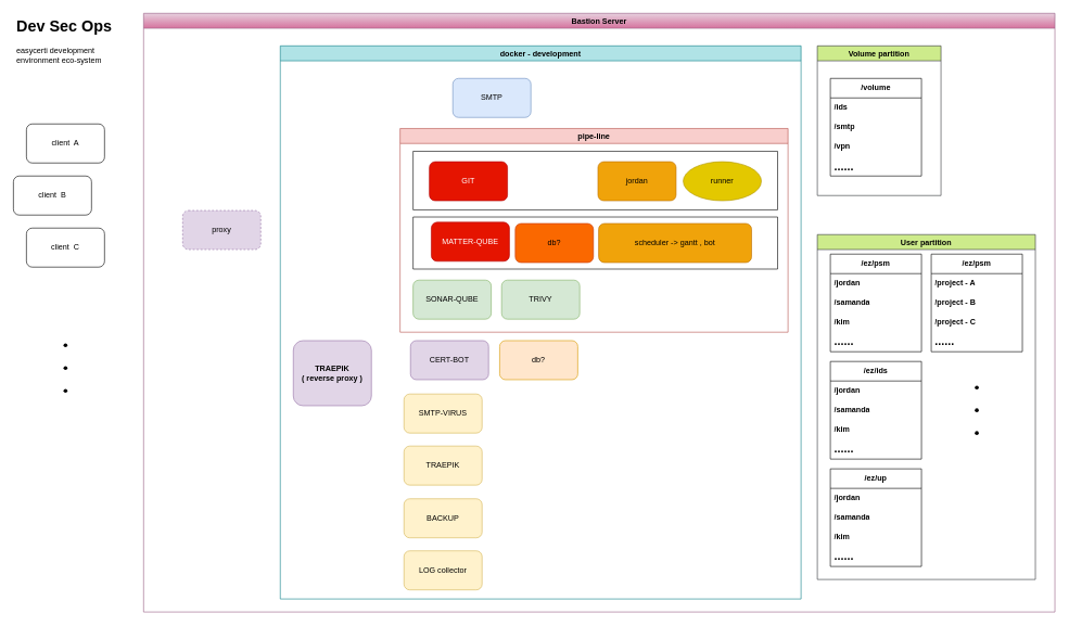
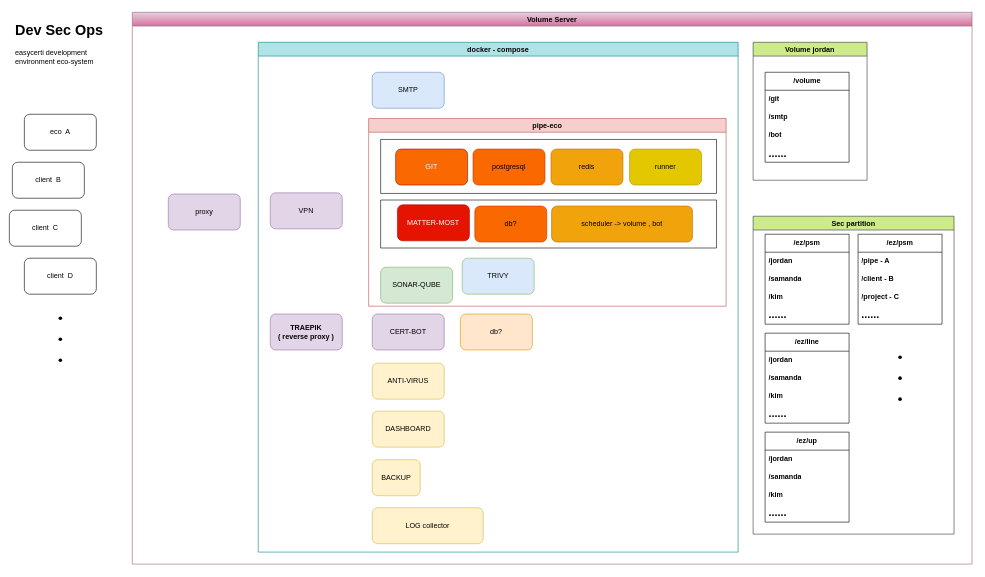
  <mxCell id="0" />
  <mxCell id="1" parent="0" />
- <mxCell id="2" value="client&amp;nbsp; A" style="rounded=1;whiteSpace=wrap;html=1;" parent="1" vertex="1"><mxGeometry x="40" y="190" width="120" height="60" as="geometry" /></mxCell>
- <mxCell id="3" value="&lt;h1&gt;Dev Sec Ops&lt;/h1&gt;&lt;p&gt;easycerti development environment eco-system&lt;/p&gt;" style="text;html=1;strokeColor=none;fillColor=none;spacing=5;spacingTop=-20;whiteSpace=wrap;overflow=hidden;rounded=0;" parent="1" vertex="1"><mxGeometry x="20" y="20" width="190" height="120" as="geometry" /></mxCell>
- <mxCell id="4" value="Bastion Server" style="swimlane;whiteSpace=wrap;html=1;fillColor=#e6d0de;strokeColor=#996185;gradientColor=#d5739d;" parent="1" vertex="1"><mxGeometry x="220" y="20" width="1400" height="920" as="geometry" /></mxCell>
- <mxCell id="5" value="docker - development" style="swimlane;whiteSpace=wrap;html=1;fillColor=#b0e3e6;strokeColor=#0e8088;" parent="4" vertex="1"><mxGeometry x="210" y="50" width="800" height="850" as="geometry" /></mxCell>
- <mxCell id="6" value="CERT-BOT" style="rounded=1;whiteSpace=wrap;html=1;fillColor=#e1d5e7;strokeColor=#9673a6;" parent="5" vertex="1"><mxGeometry x="200" y="453" width="120" height="60" as="geometry" /></mxCell>
- <mxCell id="7" value="&lt;b&gt;TRAEPIK&lt;br&gt;( reverse proxy )&lt;/b&gt;" style="rounded=1;whiteSpace=wrap;html=1;fillColor=#e1d5e7;strokeColor=#9673a6;" parent="5" vertex="1"><mxGeometry x="20" y="453" width="120" height="100" as="geometry" /></mxCell>
- <mxCell id="8" value="SMTP-VIRUS" style="rounded=1;whiteSpace=wrap;html=1;fillColor=#fff2cc;strokeColor=#d6b656;" parent="5" vertex="1"><mxGeometry x="190" y="535" width="120" height="60" as="geometry" /></mxCell>
- <mxCell id="10" value="TRAEPIK" style="rounded=1;whiteSpace=wrap;html=1;fillColor=#fff2cc;strokeColor=#d6b656;" parent="5" vertex="1"><mxGeometry x="190" y="615" width="120" height="60" as="geometry" /></mxCell>
- <mxCell id="11" value="GIT" style="rounded=1;whiteSpace=wrap;html=1;fillColor=#e51400;fontColor=#ffffff;strokeColor=#B20000;" parent="5" vertex="1"><mxGeometry x="229" y="178" width="120" height="60" as="geometry" /></mxCell>
- <mxCell id="12" value="SMTP" style="rounded=1;whiteSpace=wrap;html=1;fillColor=#dae8fc;strokeColor=#6c8ebf;" parent="5" vertex="1"><mxGeometry x="265" y="50" width="120" height="60" as="geometry" /></mxCell>
- <mxCell id="13" value="MATTER-QUBE" style="rounded=1;whiteSpace=wrap;html=1;fillColor=#e51400;fontColor=#ffffff;strokeColor=#B20000;" parent="5" vertex="1"><mxGeometry x="232" y="271" width="120" height="60" as="geometry" /></mxCell>
- <mxCell id="15" value="jordan" style="rounded=1;whiteSpace=wrap;html=1;fillColor=#f0a30a;fontColor=#000000;strokeColor=#BD7000;" parent="5" vertex="1"><mxGeometry x="488" y="178" width="120" height="60" as="geometry" /></mxCell>
+ <mxCell id="2" value="eco&amp;nbsp; A" style="rounded=1;whiteSpace=wrap;html=1;" parent="1" vertex="1"><mxGeometry x="40" y="190" width="120" height="60" as="geometry" /></mxCell>
+ <mxCell id="3" value="&lt;h1&gt;Dev Sec Ops&lt;/h1&gt;&lt;p&gt;easycerti development environment eco-system&lt;/p&gt;" style="text;html=1;strokeColor=none;fillColor=none;spacing=5;spacingTop=-20;whiteSpace=wrap;overflow=hidden;rounded=0;" parent="1" vertex="1"><mxGeometry x="20" y="30" width="190" height="120" as="geometry" /></mxCell>
+ <mxCell id="4" value="Volume Server" style="swimlane;whiteSpace=wrap;html=1;fillColor=#e6d0de;strokeColor=#996185;gradientColor=#d5739d;" parent="1" vertex="1"><mxGeometry x="220" y="20" width="1400" height="920" as="geometry" /></mxCell>
+ <mxCell id="5" value="docker - compose" style="swimlane;whiteSpace=wrap;html=1;fillColor=#b0e3e6;strokeColor=#0e8088;" parent="4" vertex="1"><mxGeometry x="210" y="50" width="800" height="850" as="geometry" /></mxCell>
+ <mxCell id="6" value="CERT-BOT" style="rounded=1;whiteSpace=wrap;html=1;fillColor=#e1d5e7;strokeColor=#9673a6;" parent="5" vertex="1"><mxGeometry x="190" y="453" width="120" height="60" as="geometry" /></mxCell>
+ <mxCell id="7" value="&lt;b&gt;TRAEPIK&lt;br&gt;( reverse proxy )&lt;/b&gt;" style="rounded=1;whiteSpace=wrap;html=1;fillColor=#e1d5e7;strokeColor=#9673a6;" parent="5" vertex="1"><mxGeometry x="20" y="453" width="120" height="60" as="geometry" /></mxCell>
+ <mxCell id="8" value="ANTI-VIRUS" style="rounded=1;whiteSpace=wrap;html=1;fillColor=#fff2cc;strokeColor=#d6b656;" parent="5" vertex="1"><mxGeometry x="190" y="535" width="120" height="60" as="geometry" /></mxCell>
+ <mxCell id="9" value="VPN" style="rounded=1;whiteSpace=wrap;html=1;fillColor=#e1d5e7;strokeColor=#9673a6;" parent="5" vertex="1"><mxGeometry x="20" y="251" width="120" height="60" as="geometry" /></mxCell>
+ <mxCell id="10" value="DASHBOARD" style="rounded=1;whiteSpace=wrap;html=1;fillColor=#fff2cc;strokeColor=#d6b656;" parent="5" vertex="1"><mxGeometry x="190" y="615" width="120" height="60" as="geometry" /></mxCell>
+ <mxCell id="11" value="GIT" style="rounded=1;whiteSpace=wrap;html=1;fillColor=#fa6800;fontColor=#ffffff;strokeColor=#B20000;" parent="5" vertex="1"><mxGeometry x="229" y="178" width="120" height="60" as="geometry" /></mxCell>
+ <mxCell id="12" value="SMTP" style="rounded=1;whiteSpace=wrap;html=1;fillColor=#dae8fc;strokeColor=#6c8ebf;" parent="5" vertex="1"><mxGeometry x="190" y="50" width="120" height="60" as="geometry" /></mxCell>
+ <mxCell id="13" value="MATTER-MOST" style="rounded=1;whiteSpace=wrap;html=1;fillColor=#e51400;fontColor=#ffffff;strokeColor=#B20000;" parent="5" vertex="1"><mxGeometry x="232" y="271" width="120" height="60" as="geometry" /></mxCell>
+ <mxCell id="14" value="postgresql" style="rounded=1;whiteSpace=wrap;html=1;fillColor=#fa6800;fontColor=#000000;strokeColor=#C73500;" parent="5" vertex="1"><mxGeometry x="358" y="178" width="120" height="60" as="geometry" /></mxCell>
+ <mxCell id="15" value="redis" style="rounded=1;whiteSpace=wrap;html=1;fillColor=#f0a30a;fontColor=#000000;strokeColor=#BD7000;" parent="5" vertex="1"><mxGeometry x="488" y="178" width="120" height="60" as="geometry" /></mxCell>
  <mxCell id="16" value="db?" style="rounded=1;whiteSpace=wrap;html=1;fillColor=#ffe6cc;strokeColor=#d79b00;" parent="5" vertex="1"><mxGeometry x="337" y="453" width="120" height="60" as="geometry" /></mxCell>
- <mxCell id="17" value="pipe-line" style="swimlane;whiteSpace=wrap;html=1;fillColor=#f8cecc;strokeColor=#b85450;" parent="5" vertex="1"><mxGeometry x="184" y="127" width="596" height="313" as="geometry" /></mxCell>
+ <mxCell id="17" value="pipe-eco" style="swimlane;whiteSpace=wrap;html=1;fillColor=#f8cecc;strokeColor=#b85450;" parent="5" vertex="1"><mxGeometry x="184" y="127" width="596" height="313" as="geometry" /></mxCell>
  <mxCell id="18" value="" style="swimlane;startSize=0;" parent="17" vertex="1"><mxGeometry x="20" y="136" width="560" height="80" as="geometry" /></mxCell>
- <mxCell id="19" value="scheduler -&amp;gt; gantt , bot" style="rounded=1;whiteSpace=wrap;html=1;fillColor=#f0a30a;fontColor=#000000;strokeColor=#BD7000;" parent="18" vertex="1"><mxGeometry x="285" y="10" width="235" height="60" as="geometry" /></mxCell>
+ <mxCell id="19" value="scheduler -&amp;gt; volume , bot" style="rounded=1;whiteSpace=wrap;html=1;fillColor=#f0a30a;fontColor=#000000;strokeColor=#BD7000;" parent="18" vertex="1"><mxGeometry x="285" y="10" width="235" height="60" as="geometry" /></mxCell>
  <mxCell id="20" value="db?" style="rounded=1;whiteSpace=wrap;html=1;fillColor=#fa6800;fontColor=#000000;strokeColor=#C73500;" parent="18" vertex="1"><mxGeometry x="157" y="10" width="120" height="60" as="geometry" /></mxCell>
  <mxCell id="21" value="" style="swimlane;startSize=0;" parent="17" vertex="1"><mxGeometry x="20" y="35" width="560" height="90" as="geometry" /></mxCell>
- <mxCell id="22" value="runner" style="ellipse;whiteSpace=wrap;html=1;fillColor=#e3c800;fontColor=#000000;strokeColor=#B09500;" parent="21" vertex="1"><mxGeometry x="415" y="16" width="120" height="60" as="geometry" /></mxCell>
- <mxCell id="23" value="SONAR-QUBE" style="rounded=1;whiteSpace=wrap;html=1;fillColor=#d5e8d4;strokeColor=#82b366;" parent="17" vertex="1"><mxGeometry x="20" y="233" width="120" height="60" as="geometry" /></mxCell>
- <mxCell id="24" value="TRIVY" style="rounded=1;whiteSpace=wrap;html=1;fillColor=#d5e8d4;strokeColor=#82b366;" parent="17" vertex="1"><mxGeometry x="156" y="233" width="120" height="60" as="geometry" /></mxCell>
- <mxCell id="25" value="BACKUP" style="rounded=1;whiteSpace=wrap;html=1;fillColor=#fff2cc;strokeColor=#d6b656;" parent="5" vertex="1"><mxGeometry x="190" y="696" width="120" height="60" as="geometry" /></mxCell>
- <mxCell id="26" value="LOG collector" style="rounded=1;whiteSpace=wrap;html=1;fillColor=#fff2cc;strokeColor=#d6b656;" parent="5" vertex="1"><mxGeometry x="190" y="776" width="120" height="60" as="geometry" /></mxCell>
- <mxCell id="27" value="proxy" style="rounded=1;whiteSpace=wrap;html=1;fillColor=#e1d5e7;strokeColor=#9673a6;dashed=1;" parent="4" vertex="1"><mxGeometry x="60" y="303" width="120" height="60" as="geometry" /></mxCell>
- <mxCell id="28" value="Volume partition" style="swimlane;whiteSpace=wrap;html=1;fillColor=#cdeb8b;strokeColor=#36393d;" parent="4" vertex="1"><mxGeometry x="1035" y="50" width="190" height="230" as="geometry" /></mxCell>
+ <mxCell id="22" value="runner" style="rounded=1;whiteSpace=wrap;html=1;fillColor=#e3c800;fontColor=#000000;strokeColor=#B09500;" parent="21" vertex="1"><mxGeometry x="415" y="16" width="120" height="60" as="geometry" /></mxCell>
+ <mxCell id="23" value="SONAR-QUBE" style="rounded=1;whiteSpace=wrap;html=1;fillColor=#d5e8d4;strokeColor=#82b366;" parent="17" vertex="1"><mxGeometry x="20" y="248" width="120" height="60" as="geometry" /></mxCell>
+ <mxCell id="24" value="TRIVY" style="rounded=1;whiteSpace=wrap;html=1;fillColor=#dae8fc;strokeColor=#82b366;" parent="17" vertex="1"><mxGeometry x="156" y="233" width="120" height="60" as="geometry" /></mxCell>
+ <mxCell id="25" value="BACKUP" style="rounded=1;whiteSpace=wrap;html=1;fillColor=#fff2cc;strokeColor=#d6b656;" parent="5" vertex="1"><mxGeometry x="190" y="696" width="80" height="60" as="geometry" /></mxCell>
+ <mxCell id="26" value="LOG collector" style="rounded=1;whiteSpace=wrap;html=1;fillColor=#fff2cc;strokeColor=#d6b656;" parent="5" vertex="1"><mxGeometry x="190" y="776" width="185" height="60" as="geometry" /></mxCell>
+ <mxCell id="27" value="proxy" style="rounded=1;whiteSpace=wrap;html=1;fillColor=#e1d5e7;strokeColor=#9673a6;" parent="4" vertex="1"><mxGeometry x="60" y="303" width="120" height="60" as="geometry" /></mxCell>
+ <mxCell id="28" value="Volume jordan" style="swimlane;whiteSpace=wrap;html=1;fillColor=#cdeb8b;strokeColor=#36393d;" parent="4" vertex="1"><mxGeometry x="1035" y="50" width="190" height="230" as="geometry" /></mxCell>
  <mxCell id="29" value="&lt;b&gt;/volume&lt;/b&gt;" style="swimlane;fontStyle=0;childLayout=stackLayout;horizontal=1;startSize=30;horizontalStack=0;resizeParent=1;resizeParentMax=0;resizeLast=0;collapsible=1;marginBottom=0;whiteSpace=wrap;html=1;" parent="28" vertex="1"><mxGeometry x="20" y="50" width="140" height="150" as="geometry" /></mxCell>
- <mxCell id="30" value="&lt;b&gt;/ids&lt;/b&gt;" style="text;strokeColor=none;fillColor=none;align=left;verticalAlign=middle;spacingLeft=4;spacingRight=4;overflow=hidden;points=[[0,0.5],[1,0.5]];portConstraint=eastwest;rotatable=0;whiteSpace=wrap;html=1;" parent="29" vertex="1"><mxGeometry y="30" width="140" height="30" as="geometry" /></mxCell>
+ <mxCell id="30" value="&lt;b&gt;/git&lt;/b&gt;" style="text;strokeColor=none;fillColor=none;align=left;verticalAlign=middle;spacingLeft=4;spacingRight=4;overflow=hidden;points=[[0,0.5],[1,0.5]];portConstraint=eastwest;rotatable=0;whiteSpace=wrap;html=1;" parent="29" vertex="1"><mxGeometry y="30" width="140" height="30" as="geometry" /></mxCell>
  <mxCell id="31" value="&lt;b&gt;/smtp&lt;/b&gt;" style="text;strokeColor=none;fillColor=none;align=left;verticalAlign=middle;spacingLeft=4;spacingRight=4;overflow=hidden;points=[[0,0.5],[1,0.5]];portConstraint=eastwest;rotatable=0;whiteSpace=wrap;html=1;" parent="29" vertex="1"><mxGeometry y="60" width="140" height="30" as="geometry" /></mxCell>
- <mxCell id="32" value="&lt;b&gt;/vpn&lt;/b&gt;" style="text;strokeColor=none;fillColor=none;align=left;verticalAlign=middle;spacingLeft=4;spacingRight=4;overflow=hidden;points=[[0,0.5],[1,0.5]];portConstraint=eastwest;rotatable=0;whiteSpace=wrap;html=1;" parent="29" vertex="1"><mxGeometry y="90" width="140" height="30" as="geometry" /></mxCell>
+ <mxCell id="32" value="&lt;b&gt;/bot&lt;/b&gt;" style="text;strokeColor=none;fillColor=none;align=left;verticalAlign=middle;spacingLeft=4;spacingRight=4;overflow=hidden;points=[[0,0.5],[1,0.5]];portConstraint=eastwest;rotatable=0;whiteSpace=wrap;html=1;" parent="29" vertex="1"><mxGeometry y="90" width="140" height="30" as="geometry" /></mxCell>
  <mxCell id="33" value="&lt;font style=&quot;font-size: 18px;&quot;&gt;&lt;b&gt;......&lt;/b&gt;&lt;/font&gt;" style="text;strokeColor=none;fillColor=none;align=left;verticalAlign=middle;spacingLeft=4;spacingRight=4;overflow=hidden;points=[[0,0.5],[1,0.5]];portConstraint=eastwest;rotatable=0;whiteSpace=wrap;html=1;" parent="29" vertex="1"><mxGeometry y="120" width="140" height="30" as="geometry" /></mxCell>
- <mxCell id="34" value="User partition" style="swimlane;whiteSpace=wrap;html=1;fillColor=#cdeb8b;strokeColor=#36393d;" parent="4" vertex="1"><mxGeometry x="1035" y="340" width="335" height="530" as="geometry" /></mxCell>
+ <mxCell id="34" value="Sec partition" style="swimlane;whiteSpace=wrap;html=1;fillColor=#cdeb8b;strokeColor=#36393d;" parent="4" vertex="1"><mxGeometry x="1035" y="340" width="335" height="530" as="geometry" /></mxCell>
  <mxCell id="35" value="&lt;b&gt;/ez/psm&lt;/b&gt;" style="swimlane;fontStyle=0;childLayout=stackLayout;horizontal=1;startSize=30;horizontalStack=0;resizeParent=1;resizeParentMax=0;resizeLast=0;collapsible=1;marginBottom=0;whiteSpace=wrap;html=1;" parent="34" vertex="1"><mxGeometry x="20" y="30" width="140" height="150" as="geometry" /></mxCell>
  <mxCell id="36" value="&lt;b&gt;/jordan&lt;/b&gt;" style="text;strokeColor=none;fillColor=none;align=left;verticalAlign=middle;spacingLeft=4;spacingRight=4;overflow=hidden;points=[[0,0.5],[1,0.5]];portConstraint=eastwest;rotatable=0;whiteSpace=wrap;html=1;" parent="35" vertex="1"><mxGeometry y="30" width="140" height="30" as="geometry" /></mxCell>
  <mxCell id="37" value="&lt;b&gt;/samanda&lt;/b&gt;" style="text;strokeColor=none;fillColor=none;align=left;verticalAlign=middle;spacingLeft=4;spacingRight=4;overflow=hidden;points=[[0,0.5],[1,0.5]];portConstraint=eastwest;rotatable=0;whiteSpace=wrap;html=1;" parent="35" vertex="1"><mxGeometry y="60" width="140" height="30" as="geometry" /></mxCell>
  <mxCell id="38" value="&lt;b&gt;/kim&lt;/b&gt;" style="text;strokeColor=none;fillColor=none;align=left;verticalAlign=middle;spacingLeft=4;spacingRight=4;overflow=hidden;points=[[0,0.5],[1,0.5]];portConstraint=eastwest;rotatable=0;whiteSpace=wrap;html=1;" parent="35" vertex="1"><mxGeometry y="90" width="140" height="30" as="geometry" /></mxCell>
  <mxCell id="39" value="&lt;font style=&quot;font-size: 18px;&quot;&gt;&lt;b&gt;......&lt;/b&gt;&lt;/font&gt;" style="text;strokeColor=none;fillColor=none;align=left;verticalAlign=middle;spacingLeft=4;spacingRight=4;overflow=hidden;points=[[0,0.5],[1,0.5]];portConstraint=eastwest;rotatable=0;whiteSpace=wrap;html=1;" parent="35" vertex="1"><mxGeometry y="120" width="140" height="30" as="geometry" /></mxCell>
- <mxCell id="40" value="&lt;b&gt;/ez/ids&lt;/b&gt;" style="swimlane;fontStyle=0;childLayout=stackLayout;horizontal=1;startSize=30;horizontalStack=0;resizeParent=1;resizeParentMax=0;resizeLast=0;collapsible=1;marginBottom=0;whiteSpace=wrap;html=1;" parent="34" vertex="1"><mxGeometry x="20" y="195" width="140" height="150" as="geometry" /></mxCell>
+ <mxCell id="40" value="&lt;b&gt;/ez/line&lt;/b&gt;" style="swimlane;fontStyle=0;childLayout=stackLayout;horizontal=1;startSize=30;horizontalStack=0;resizeParent=1;resizeParentMax=0;resizeLast=0;collapsible=1;marginBottom=0;whiteSpace=wrap;html=1;" parent="34" vertex="1"><mxGeometry x="20" y="195" width="140" height="150" as="geometry" /></mxCell>
  <mxCell id="41" value="&lt;b style=&quot;border-color: var(--border-color);&quot;&gt;/jordan&lt;/b&gt;" style="text;strokeColor=none;fillColor=none;align=left;verticalAlign=middle;spacingLeft=4;spacingRight=4;overflow=hidden;points=[[0,0.5],[1,0.5]];portConstraint=eastwest;rotatable=0;whiteSpace=wrap;html=1;" parent="40" vertex="1"><mxGeometry y="30" width="140" height="30" as="geometry" /></mxCell>
  <mxCell id="42" value="&lt;b&gt;/samanda&lt;/b&gt;" style="text;strokeColor=none;fillColor=none;align=left;verticalAlign=middle;spacingLeft=4;spacingRight=4;overflow=hidden;points=[[0,0.5],[1,0.5]];portConstraint=eastwest;rotatable=0;whiteSpace=wrap;html=1;" parent="40" vertex="1"><mxGeometry y="60" width="140" height="30" as="geometry" /></mxCell>
  <mxCell id="43" value="&lt;b&gt;/kim&lt;/b&gt;" style="text;strokeColor=none;fillColor=none;align=left;verticalAlign=middle;spacingLeft=4;spacingRight=4;overflow=hidden;points=[[0,0.5],[1,0.5]];portConstraint=eastwest;rotatable=0;whiteSpace=wrap;html=1;" parent="40" vertex="1"><mxGeometry y="90" width="140" height="30" as="geometry" /></mxCell>
  <mxCell id="44" value="&lt;font style=&quot;font-size: 18px;&quot;&gt;&lt;b&gt;......&lt;/b&gt;&lt;/font&gt;" style="text;strokeColor=none;fillColor=none;align=left;verticalAlign=middle;spacingLeft=4;spacingRight=4;overflow=hidden;points=[[0,0.5],[1,0.5]];portConstraint=eastwest;rotatable=0;whiteSpace=wrap;html=1;" parent="40" vertex="1"><mxGeometry y="120" width="140" height="30" as="geometry" /></mxCell>
  <mxCell id="45" value="&lt;b&gt;/ez/up&lt;/b&gt;" style="swimlane;fontStyle=0;childLayout=stackLayout;horizontal=1;startSize=30;horizontalStack=0;resizeParent=1;resizeParentMax=0;resizeLast=0;collapsible=1;marginBottom=0;whiteSpace=wrap;html=1;" parent="34" vertex="1"><mxGeometry x="20" y="360" width="140" height="150" as="geometry" /></mxCell>
  <mxCell id="46" value="&lt;b style=&quot;border-color: var(--border-color);&quot;&gt;/jordan&lt;/b&gt;" style="text;strokeColor=none;fillColor=none;align=left;verticalAlign=middle;spacingLeft=4;spacingRight=4;overflow=hidden;points=[[0,0.5],[1,0.5]];portConstraint=eastwest;rotatable=0;whiteSpace=wrap;html=1;" parent="45" vertex="1"><mxGeometry y="30" width="140" height="30" as="geometry" /></mxCell>
  <mxCell id="47" value="&lt;b&gt;/samanda&lt;/b&gt;" style="text;strokeColor=none;fillColor=none;align=left;verticalAlign=middle;spacingLeft=4;spacingRight=4;overflow=hidden;points=[[0,0.5],[1,0.5]];portConstraint=eastwest;rotatable=0;whiteSpace=wrap;html=1;" parent="45" vertex="1"><mxGeometry y="60" width="140" height="30" as="geometry" /></mxCell>
  <mxCell id="48" value="&lt;b&gt;/kim&lt;/b&gt;" style="text;strokeColor=none;fillColor=none;align=left;verticalAlign=middle;spacingLeft=4;spacingRight=4;overflow=hidden;points=[[0,0.5],[1,0.5]];portConstraint=eastwest;rotatable=0;whiteSpace=wrap;html=1;" parent="45" vertex="1"><mxGeometry y="90" width="140" height="30" as="geometry" /></mxCell>
  <mxCell id="49" value="&lt;font style=&quot;font-size: 18px;&quot;&gt;&lt;b&gt;......&lt;/b&gt;&lt;/font&gt;" style="text;strokeColor=none;fillColor=none;align=left;verticalAlign=middle;spacingLeft=4;spacingRight=4;overflow=hidden;points=[[0,0.5],[1,0.5]];portConstraint=eastwest;rotatable=0;whiteSpace=wrap;html=1;" parent="45" vertex="1"><mxGeometry y="120" width="140" height="30" as="geometry" /></mxCell>
  <mxCell id="50" value="&lt;b&gt;/ez/psm&lt;/b&gt;" style="swimlane;fontStyle=0;childLayout=stackLayout;horizontal=1;startSize=30;horizontalStack=0;resizeParent=1;resizeParentMax=0;resizeLast=0;collapsible=1;marginBottom=0;whiteSpace=wrap;html=1;" parent="34" vertex="1"><mxGeometry x="175" y="30" width="140" height="150" as="geometry" /></mxCell>
- <mxCell id="51" value="&lt;b&gt;/project - A&lt;/b&gt;" style="text;strokeColor=none;fillColor=none;align=left;verticalAlign=middle;spacingLeft=4;spacingRight=4;overflow=hidden;points=[[0,0.5],[1,0.5]];portConstraint=eastwest;rotatable=0;whiteSpace=wrap;html=1;" parent="50" vertex="1"><mxGeometry y="30" width="140" height="30" as="geometry" /></mxCell>
- <mxCell id="52" value="&lt;b style=&quot;border-color: var(--border-color);&quot;&gt;/project - B&lt;/b&gt;" style="text;strokeColor=none;fillColor=none;align=left;verticalAlign=middle;spacingLeft=4;spacingRight=4;overflow=hidden;points=[[0,0.5],[1,0.5]];portConstraint=eastwest;rotatable=0;whiteSpace=wrap;html=1;" parent="50" vertex="1"><mxGeometry y="60" width="140" height="30" as="geometry" /></mxCell>
+ <mxCell id="51" value="&lt;b&gt;/pipe - A&lt;/b&gt;" style="text;strokeColor=none;fillColor=none;align=left;verticalAlign=middle;spacingLeft=4;spacingRight=4;overflow=hidden;points=[[0,0.5],[1,0.5]];portConstraint=eastwest;rotatable=0;whiteSpace=wrap;html=1;" parent="50" vertex="1"><mxGeometry y="30" width="140" height="30" as="geometry" /></mxCell>
+ <mxCell id="52" value="&lt;b style=&quot;border-color: var(--border-color);&quot;&gt;/client - B&lt;/b&gt;" style="text;strokeColor=none;fillColor=none;align=left;verticalAlign=middle;spacingLeft=4;spacingRight=4;overflow=hidden;points=[[0,0.5],[1,0.5]];portConstraint=eastwest;rotatable=0;whiteSpace=wrap;html=1;" parent="50" vertex="1"><mxGeometry y="60" width="140" height="30" as="geometry" /></mxCell>
  <mxCell id="53" value="&lt;b style=&quot;border-color: var(--border-color);&quot;&gt;/project - C&lt;/b&gt;" style="text;strokeColor=none;fillColor=none;align=left;verticalAlign=middle;spacingLeft=4;spacingRight=4;overflow=hidden;points=[[0,0.5],[1,0.5]];portConstraint=eastwest;rotatable=0;whiteSpace=wrap;html=1;" parent="50" vertex="1"><mxGeometry y="90" width="140" height="30" as="geometry" /></mxCell>
  <mxCell id="54" value="&lt;font style=&quot;font-size: 18px;&quot;&gt;&lt;b&gt;......&lt;/b&gt;&lt;/font&gt;" style="text;strokeColor=none;fillColor=none;align=left;verticalAlign=middle;spacingLeft=4;spacingRight=4;overflow=hidden;points=[[0,0.5],[1,0.5]];portConstraint=eastwest;rotatable=0;whiteSpace=wrap;html=1;" parent="50" vertex="1"><mxGeometry y="120" width="140" height="30" as="geometry" /></mxCell>
  <mxCell id="55" value="" style="shape=waypoint;sketch=0;fillStyle=solid;size=6;pointerEvents=1;points=[];fillColor=none;resizable=0;rotatable=0;perimeter=centerPerimeter;snapToPoint=1;" parent="34" vertex="1"><mxGeometry x="235" y="225" width="20" height="20" as="geometry" /></mxCell>
  <mxCell id="56" value="" style="shape=waypoint;sketch=0;fillStyle=solid;size=6;pointerEvents=1;points=[];fillColor=none;resizable=0;rotatable=0;perimeter=centerPerimeter;snapToPoint=1;" parent="34" vertex="1"><mxGeometry x="235" y="260" width="20" height="20" as="geometry" /></mxCell>
  <mxCell id="57" value="" style="shape=waypoint;sketch=0;fillStyle=solid;size=6;pointerEvents=1;points=[];fillColor=none;resizable=0;rotatable=0;perimeter=centerPerimeter;snapToPoint=1;" parent="34" vertex="1"><mxGeometry x="235" y="295" width="20" height="20" as="geometry" /></mxCell>
- <mxCell id="59" value="client&amp;nbsp; C" style="rounded=1;whiteSpace=wrap;html=1;" parent="1" vertex="1"><mxGeometry x="40" y="350" width="120" height="60" as="geometry" /></mxCell>
+ <mxCell id="58" value="client&amp;nbsp; D" style="rounded=1;whiteSpace=wrap;html=1;" parent="1" vertex="1"><mxGeometry x="40" y="430" width="120" height="60" as="geometry" /></mxCell>
+ <mxCell id="59" value="client&amp;nbsp; C" style="rounded=1;whiteSpace=wrap;html=1;" parent="1" vertex="1"><mxGeometry x="15" y="350" width="120" height="60" as="geometry" /></mxCell>
  <mxCell id="60" value="client&amp;nbsp; B" style="rounded=1;whiteSpace=wrap;html=1;" parent="1" vertex="1"><mxGeometry x="20" y="270" width="120" height="60" as="geometry" /></mxCell>
  <mxCell id="61" value="" style="shape=waypoint;sketch=0;fillStyle=solid;size=6;pointerEvents=1;points=[];fillColor=none;resizable=0;rotatable=0;perimeter=centerPerimeter;snapToPoint=1;" parent="1" vertex="1"><mxGeometry x="90" y="520" width="20" height="20" as="geometry" /></mxCell>
  <mxCell id="62" value="" style="shape=waypoint;sketch=0;fillStyle=solid;size=6;pointerEvents=1;points=[];fillColor=none;resizable=0;rotatable=0;perimeter=centerPerimeter;snapToPoint=1;" parent="1" vertex="1"><mxGeometry x="90" y="555" width="20" height="20" as="geometry" /></mxCell>
  <mxCell id="63" value="" style="shape=waypoint;sketch=0;fillStyle=solid;size=6;pointerEvents=1;points=[];fillColor=none;resizable=0;rotatable=0;perimeter=centerPerimeter;snapToPoint=1;" parent="1" vertex="1"><mxGeometry x="90" y="590" width="20" height="20" as="geometry" /></mxCell>
